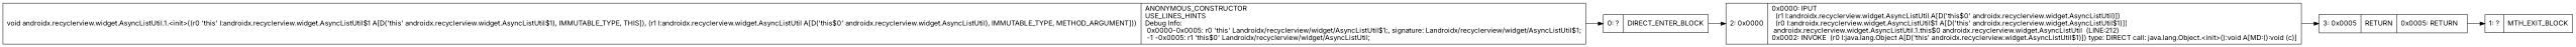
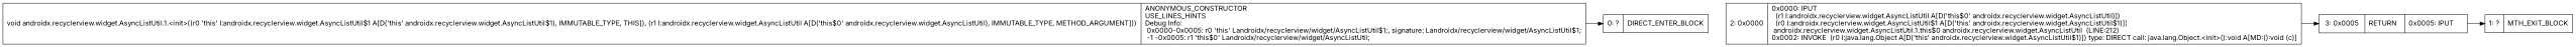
  digraph {
    fontname=Inter
    rankdir=LR
    node [fontname=Inter shape=record]
    edge [fontname=Inter]
    n1 [label="{0\:\ ?|DIRECT_ENTER_BLOCK\l}"]
    n2 [label="{2\:\ 0x0000|0x0000: IPUT  \l  (r1 I:androidx.recyclerview.widget.AsyncListUtil A[D('this$0' androidx.recyclerview.widget.AsyncListUtil)])\l  (r0 I:androidx.recyclerview.widget.AsyncListUtil$1 A[D('this' androidx.recyclerview.widget.AsyncListUtil$1)])\l androidx.recyclerview.widget.AsyncListUtil.1.this$0 androidx.recyclerview.widget.AsyncListUtil  (LINE:212)\l0x0002: INVOKE  (r0 I:java.lang.Object A[D('this' androidx.recyclerview.widget.AsyncListUtil$1)]) type: DIRECT call: java.lang.Object.\<init\>():void A[MD:():void (c)]\l}"]
-   n3 [label="{3\:\ 0x0005|RETURN\l|0x0005: RETURN   \l}"]
+   n3 [label="{3\:\ 0x0005|RETURN\l|0x0005: IPUT   \l}"]
    n4 [label="{1\:\ ?|MTH_EXIT_BLOCK\l}"]
    n5 [label="{void androidx.recyclerview.widget.AsyncListUtil.1.\<init\>((r0 'this' I:androidx.recyclerview.widget.AsyncListUtil$1 A[D('this' androidx.recyclerview.widget.AsyncListUtil$1), IMMUTABLE_TYPE, THIS]), (r1 I:androidx.recyclerview.widget.AsyncListUtil A[D('this$0' androidx.recyclerview.widget.AsyncListUtil), IMMUTABLE_TYPE, METHOD_ARGUMENT]))  | ANONYMOUS_CONSTRUCTOR\lUSE_LINES_HINTS\lDebug Info:\l  0x0000\-0x0005: r0 'this' Landroidx\/recyclerview\/widget\/AsyncListUtil$1;, signature: Landroidx\/recyclerview\/widget\/AsyncListUtil$1;\l  \-1 \-0x0005: r1 'this$0' Landroidx\/recyclerview\/widget\/AsyncListUtil;\l}"]
-   n1 -> n2
    n2 -> n3
    n3 -> n4
    n5 -> n1
  }
